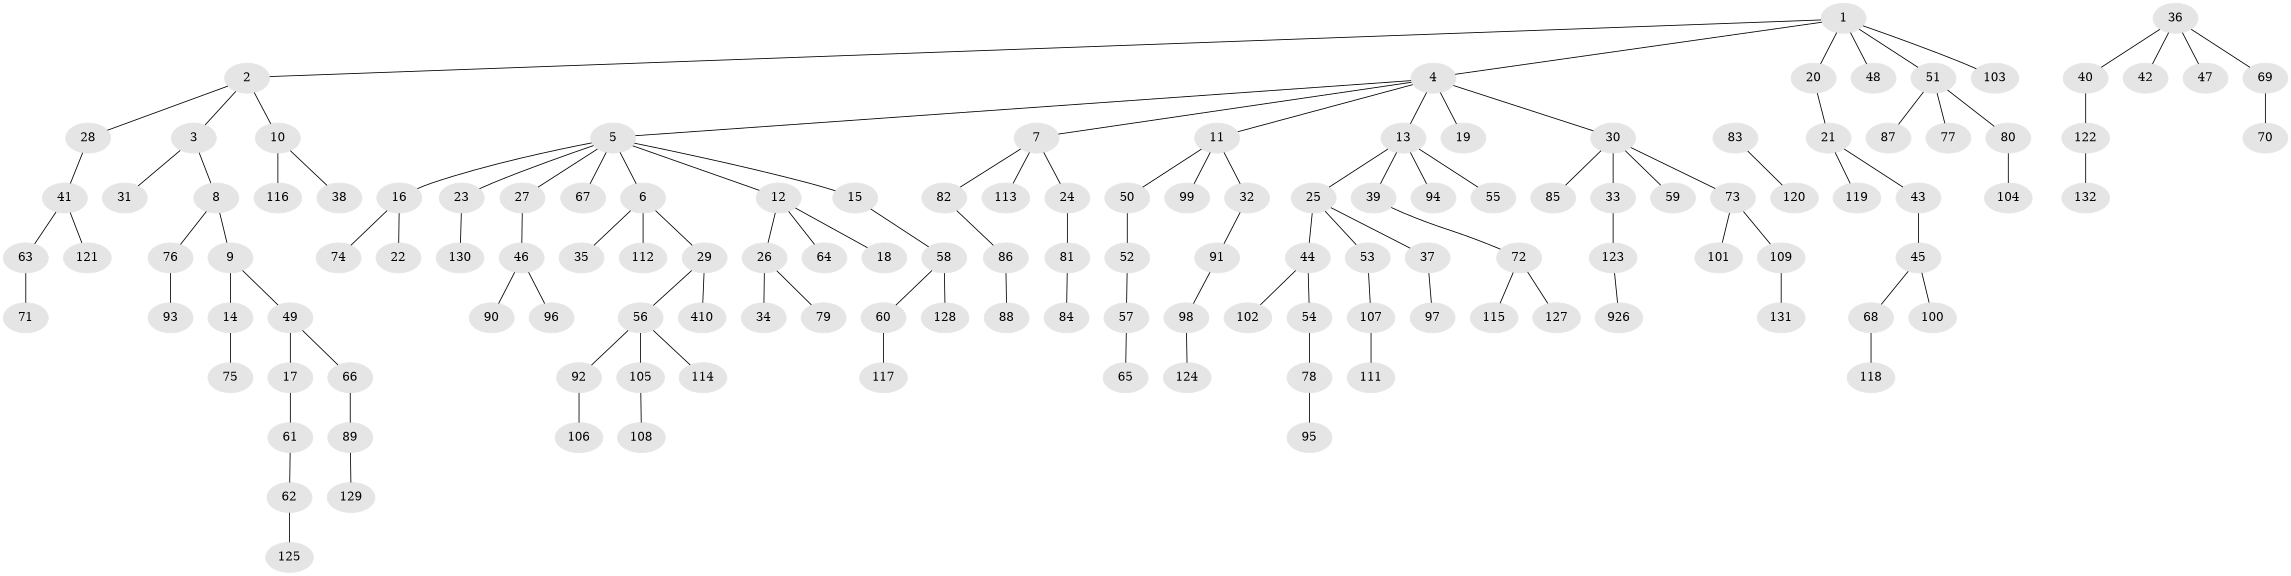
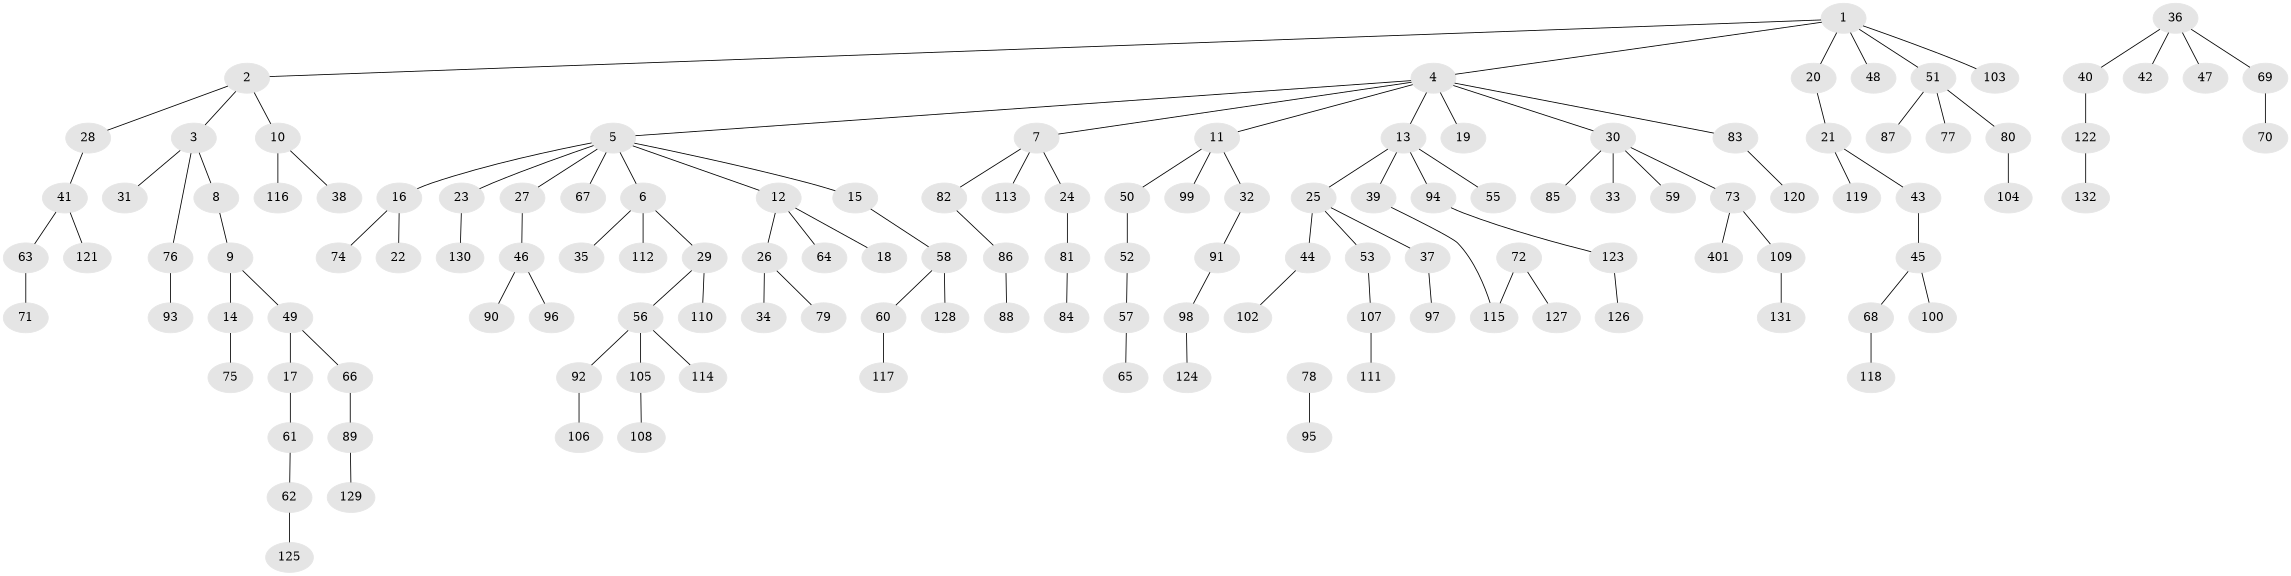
  graph {
    node [color=gray90 style=filled]
    1
    2
    4
    20
    48
    51
    103
    3
    10
    28
    5
    7
    11
    13
    19
    30
    83
    21
    36
    40
    42
    47
    69
    77
    80
    87
    8
    31
    76
    38
    116
    41
    9
    93
    6
    12
    15
    16
    23
    27
    67
    24
    82
    113
    32
    50
    99
    25
    39
    55
    94
    33
    59
    73
    85
    120
    29
    35
    112
    18
    26
    64
    58
    22
    74
    130
    46
    56
-   110 [label=410]
+   110
    81
    86
    14
    49
    75
    17
    66
    91
    52
    34
    79
    37
    44
    53
    72
    123
    61
    60
    128
    62
    43
    119
    45
    84
    97
-   54
    102
    107
    90
    96
    63
    121
    92
    105
    114
-   101
+   101 [label=401]
    109
    98
    122
    70
    115
    127
    132
    71
    68
    100
    78
    118
    89
    57
    104
    65
    111
    95
    106
    108
    117
    125
    129
    131
    88
    124
-   126 [label=926]
+   126
    1 -- 2
    1 -- 4
    1 -- 20
    1 -- 48
    1 -- 51
    1 -- 103
    2 -- 3
    2 -- 10
    2 -- 28
    4 -- 5
    4 -- 7
    4 -- 11
    4 -- 13
    4 -- 19
    4 -- 30
+   4 -- 83
    20 -- 21
    51 -- 77
    51 -- 80
    51 -- 87
    3 -- 8
    3 -- 31
-   8 -- 76
+   3 -- 76
    10 -- 38
    10 -- 116
    28 -- 41
    5 -- 6
    5 -- 12
    5 -- 15
    5 -- 16
    5 -- 23
    5 -- 27
    5 -- 67
    7 -- 24
    7 -- 82
    7 -- 113
    11 -- 32
    11 -- 50
    11 -- 99
    13 -- 25
    13 -- 39
    13 -- 55
    13 -- 94
    30 -- 33
    30 -- 59
    30 -- 73
    30 -- 85
    83 -- 120
    21 -- 43
    21 -- 119
    36 -- 40
    36 -- 42
    36 -- 47
    36 -- 69
    40 -- 122
    69 -- 70
    80 -- 104
    8 -- 9
    76 -- 93
    41 -- 63
    41 -- 121
    9 -- 14
    9 -- 49
    6 -- 29
    6 -- 35
    6 -- 112
    12 -- 18
    12 -- 26
    12 -- 64
    15 -- 58
    16 -- 22
    16 -- 74
    23 -- 130
    27 -- 46
    24 -- 81
    82 -- 86
    32 -- 91
    50 -- 52
    25 -- 37
    25 -- 44
    25 -- 53
-   39 -- 72
-   33 -- 123
+   39 -- 115
+   94 -- 123
    73 -- 101
    73 -- 109
    29 -- 56
    29 -- 110
    26 -- 34
    26 -- 79
    58 -- 60
    58 -- 128
    46 -- 90
    46 -- 96
    56 -- 92
    56 -- 105
    56 -- 114
    81 -- 84
    86 -- 88
    14 -- 75
    49 -- 17
    49 -- 66
    17 -- 61
    66 -- 89
    91 -- 98
    52 -- 57
    37 -- 97
-   44 -- 54
    44 -- 102
    53 -- 107
    72 -- 115
    72 -- 127
    123 -- 126
    61 -- 62
    60 -- 117
    62 -- 125
    43 -- 45
    45 -- 68
    45 -- 100
-   54 -- 78
    107 -- 111
    63 -- 71
    92 -- 106
    105 -- 108
    109 -- 131
    98 -- 124
    122 -- 132
    68 -- 118
    78 -- 95
    89 -- 129
    57 -- 65
  }
